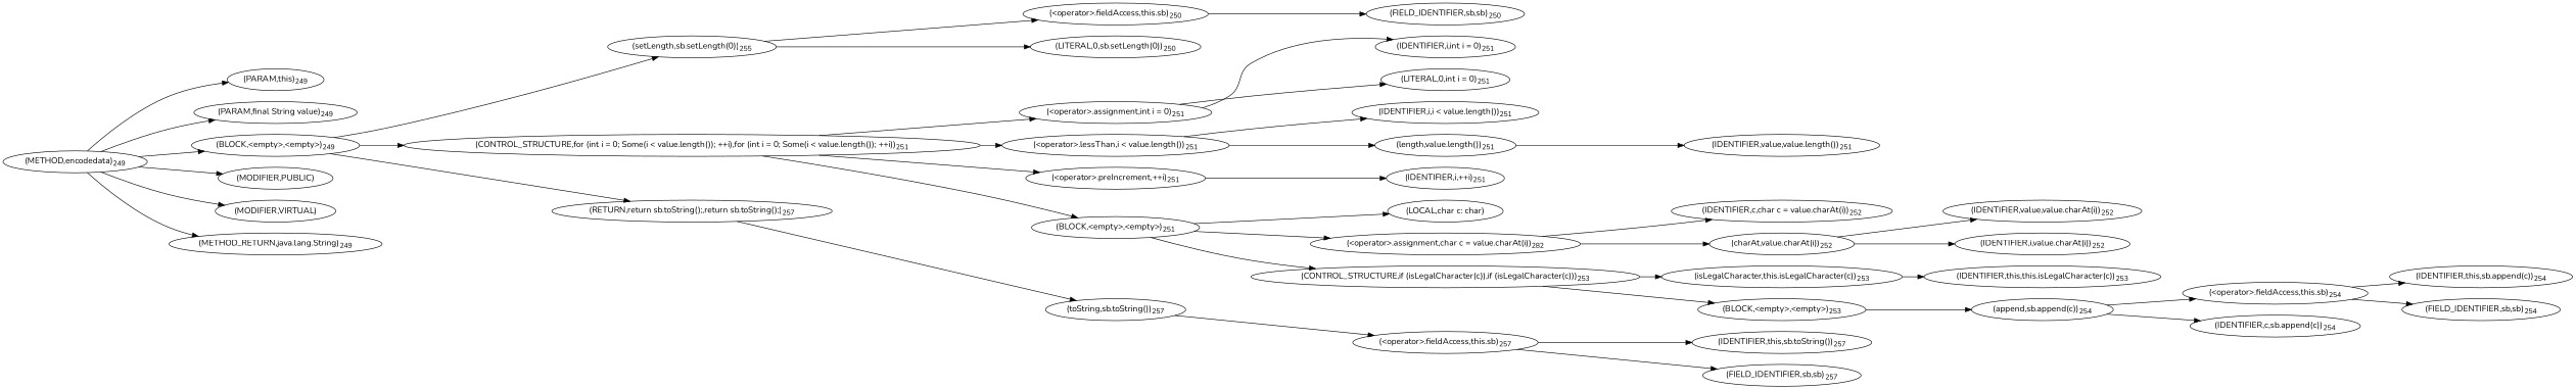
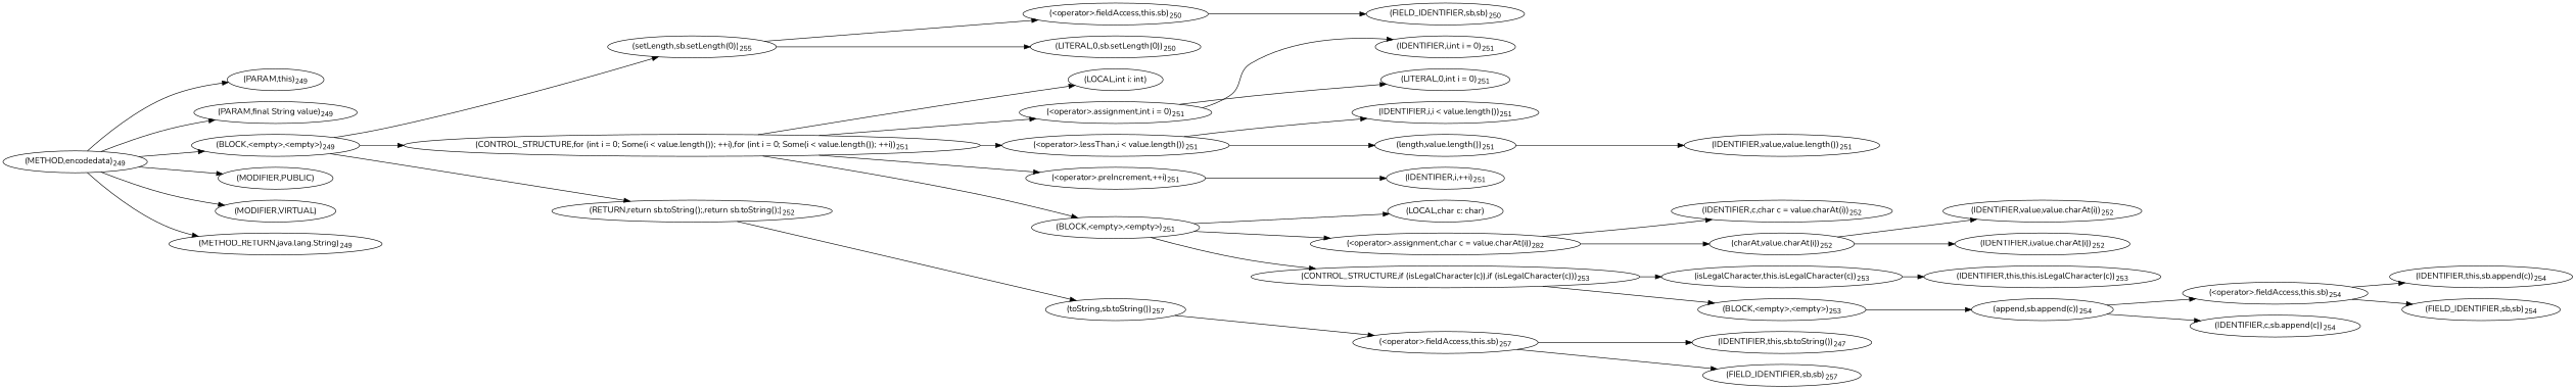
  digraph {
    fontname=Nunito
    rankdir=LR
    node [fontname=Nunito]
    edge [fontname=Nunito]
    n1 [label=<(METHOD,encodedata)<SUB>249</SUB>>]
    n2 [label=<(PARAM,this)<SUB>249</SUB>>]
    n3 [label=<(PARAM,final String value)<SUB>249</SUB>>]
    n4 [label=<(BLOCK,&lt;empty&gt;,&lt;empty&gt;)<SUB>249</SUB>>]
    n5 [label=<(MODIFIER,PUBLIC)>]
    n6 [label=<(MODIFIER,VIRTUAL)>]
    n7 [label=<(METHOD_RETURN,java.lang.String)<SUB>249</SUB>>]
    n8 [label=<(setLength,sb.setLength(0))<SUB>255</SUB>>]
    n9 [label=<(CONTROL_STRUCTURE,for (int i = 0; Some(i &lt; value.length()); ++i),for (int i = 0; Some(i &lt; value.length()); ++i))<SUB>251</SUB>>]
-   n10 [label=<(RETURN,return sb.toString();,return sb.toString();)<SUB>257</SUB>>]
+   n10 [label=<(RETURN,return sb.toString();,return sb.toString();)<SUB>252</SUB>>]
    n11 [label=<(&lt;operator&gt;.fieldAccess,this.sb)<SUB>250</SUB>>]
    n12 [label=<(LITERAL,0,sb.setLength(0))<SUB>250</SUB>>]
+   n13 [label=<(LOCAL,int i: int)>]
    n14 [label=<(&lt;operator&gt;.assignment,int i = 0)<SUB>251</SUB>>]
    n15 [label=<(&lt;operator&gt;.lessThan,i &lt; value.length())<SUB>251</SUB>>]
    n16 [label=<(&lt;operator&gt;.preIncrement,++i)<SUB>251</SUB>>]
    n17 [label=<(BLOCK,&lt;empty&gt;,&lt;empty&gt;)<SUB>251</SUB>>]
    n18 [label=<(toString,sb.toString())<SUB>257</SUB>>]
    n19 [label=<(FIELD_IDENTIFIER,sb,sb)<SUB>250</SUB>>]
    n20 [label=<(IDENTIFIER,i,int i = 0)<SUB>251</SUB>>]
    n21 [label=<(LITERAL,0,int i = 0)<SUB>251</SUB>>]
    n22 [label=<(IDENTIFIER,i,i &lt; value.length())<SUB>251</SUB>>]
    n23 [label=<(length,value.length())<SUB>251</SUB>>]
    n24 [label=<(IDENTIFIER,i,++i)<SUB>251</SUB>>]
    n25 [label=<(LOCAL,char c: char)>]
    n26 [label=<(&lt;operator&gt;.assignment,char c = value.charAt(i))<SUB>282</SUB>>]
    n27 [label=<(CONTROL_STRUCTURE,if (isLegalCharacter(c)),if (isLegalCharacter(c)))<SUB>253</SUB>>]
    n28 [label=<(IDENTIFIER,value,value.length())<SUB>251</SUB>>]
    n29 [label=<(IDENTIFIER,c,char c = value.charAt(i))<SUB>252</SUB>>]
    n30 [label=<(charAt,value.charAt(i))<SUB>252</SUB>>]
    n31 [label=<(isLegalCharacter,this.isLegalCharacter(c))<SUB>253</SUB>>]
    n32 [label=<(BLOCK,&lt;empty&gt;,&lt;empty&gt;)<SUB>253</SUB>>]
    n33 [label=<(IDENTIFIER,value,value.charAt(i))<SUB>252</SUB>>]
    n34 [label=<(IDENTIFIER,i,value.charAt(i))<SUB>252</SUB>>]
    n35 [label=<(IDENTIFIER,this,this.isLegalCharacter(c))<SUB>253</SUB>>]
    n36 [label=<(append,sb.append(c))<SUB>254</SUB>>]
    n37 [label=<(&lt;operator&gt;.fieldAccess,this.sb)<SUB>254</SUB>>]
    n38 [label=<(IDENTIFIER,c,sb.append(c))<SUB>254</SUB>>]
    n39 [label=<(IDENTIFIER,this,sb.append(c))<SUB>254</SUB>>]
    n40 [label=<(FIELD_IDENTIFIER,sb,sb)<SUB>254</SUB>>]
    n41 [label=<(&lt;operator&gt;.fieldAccess,this.sb)<SUB>257</SUB>>]
-   n42 [label=<(IDENTIFIER,this,sb.toString())<SUB>257</SUB>>]
+   n42 [label=<(IDENTIFIER,this,sb.toString())<SUB>247</SUB>>]
    n43 [label=<(FIELD_IDENTIFIER,sb,sb)<SUB>257</SUB>>]
    n1 -> n2
    n1 -> n3
    n1 -> n4
    n1 -> n5
    n1 -> n6
    n1 -> n7
    n4 -> n8
    n4 -> n9
    n4 -> n10
    n8 -> n11
    n8 -> n12
+   n9 -> n13
    n9 -> n14
    n9 -> n15
    n9 -> n16
    n9 -> n17
    n10 -> n18
    n11 -> n19
    n14 -> n20
    n14 -> n21
    n15 -> n22
    n15 -> n23
    n16 -> n24
    n17 -> n25
    n17 -> n26
    n17 -> n27
    n18 -> n41
    n23 -> n28
    n26 -> n29
    n26 -> n30
    n27 -> n31
    n27 -> n32
    n30 -> n33
    n30 -> n34
    n31 -> n35
    n32 -> n36
    n36 -> n37
    n36 -> n38
    n37 -> n39
    n37 -> n40
    n41 -> n42
    n41 -> n43
  }
